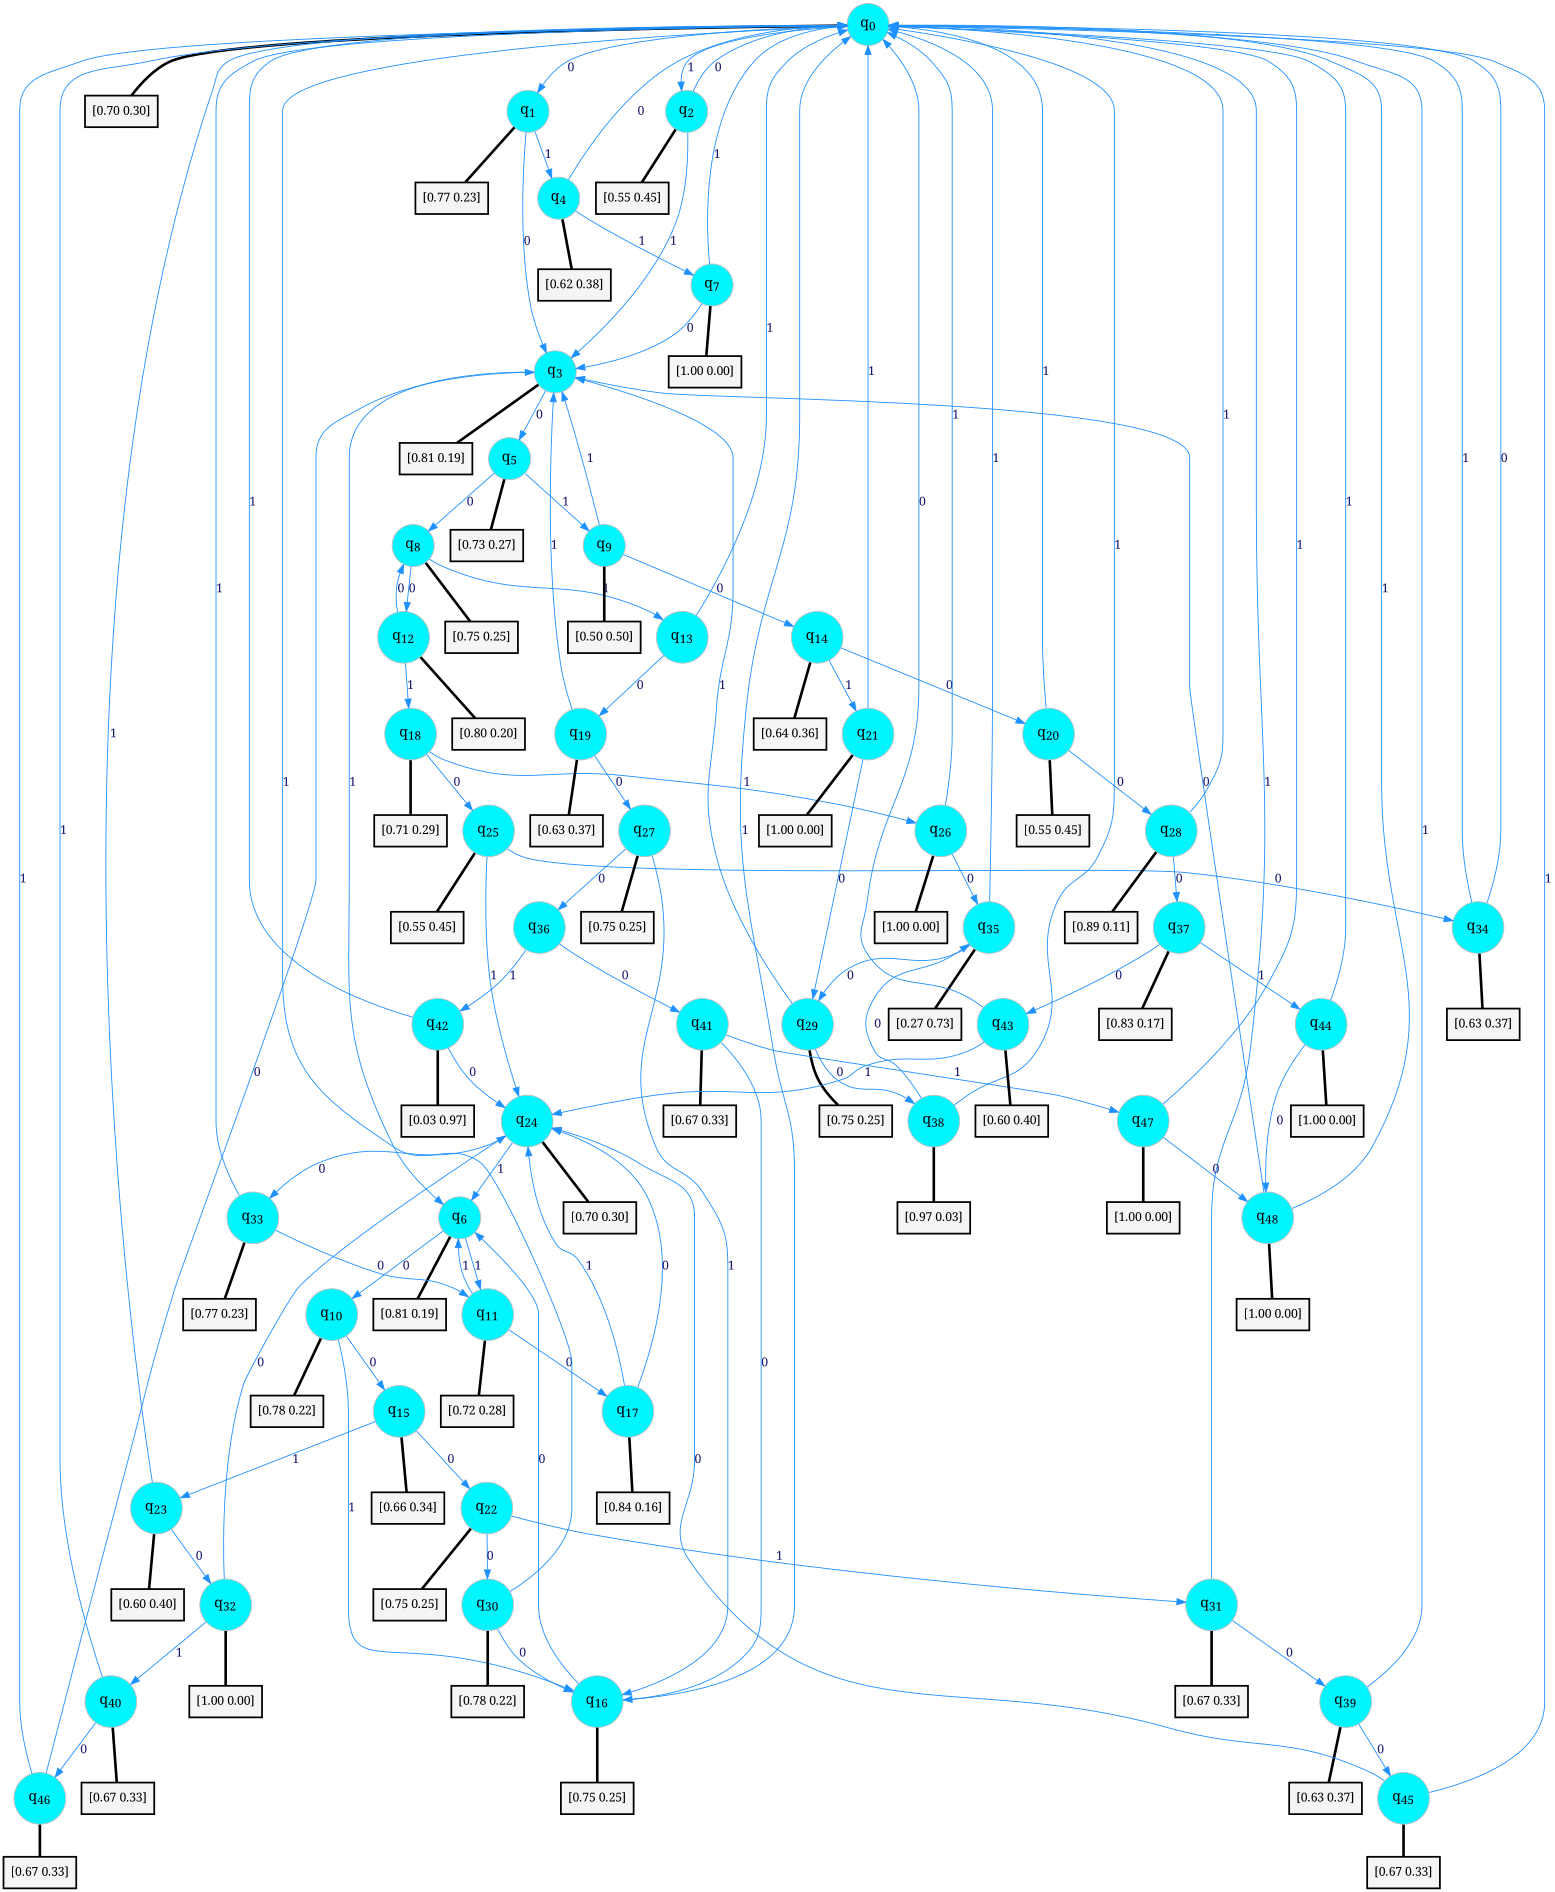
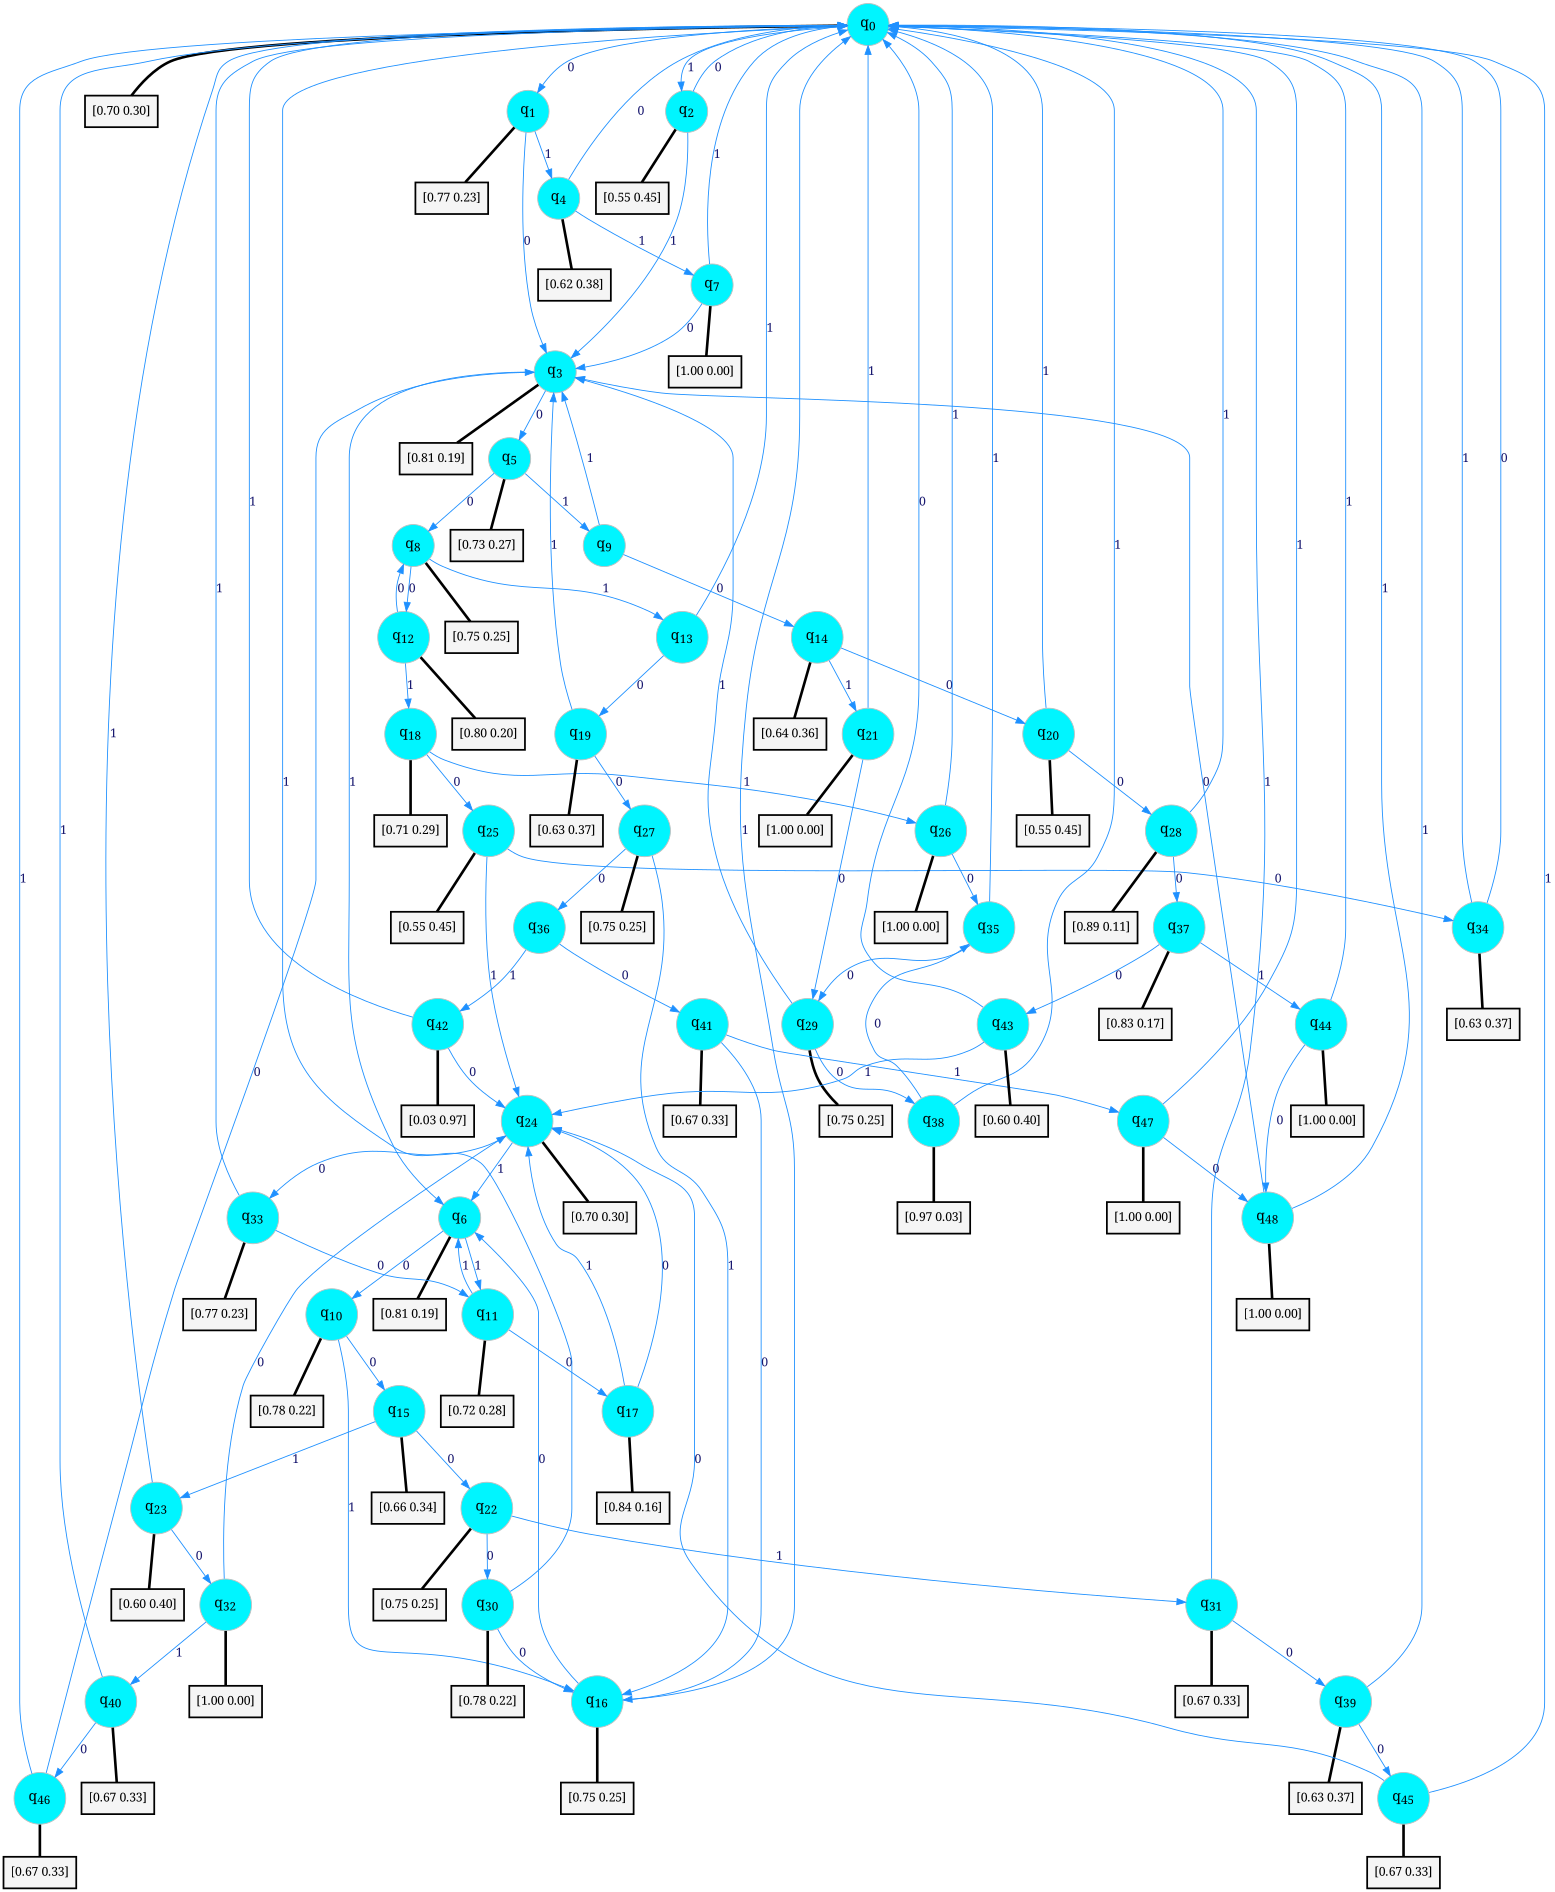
  digraph {
    fontname="Noto Serif"
    rankdir=TD
    node [color=gray fillcolor=turquoise1 fontcolor=black fontname="Noto Serif" fontsize=16 fontweight=bold shape=circle style=filled]
    edge [arrowsize=1 color=dodgerblue1 fontcolor=midnightblue fontname="Noto Serif" fontweight=bold penwidth=1 style=solid weight=20]
    n1 [label=<q<SUB>0</SUB>>]
    n2 [label=<q<SUB>1</SUB>>]
    n3 [label=<q<SUB>2</SUB>>]
    n4 [color=black fillcolor=whitesmoke fontsize=14 label="[0.70 0.30]" penwidth=2 shape=box]
    n5 [label=<q<SUB>3</SUB>>]
    n6 [label=<q<SUB>4</SUB>>]
    n7 [color=black fillcolor=whitesmoke fontsize=14 label="[0.77 0.23]" penwidth=2 shape=box]
    n8 [color=black fillcolor=whitesmoke fontsize=14 label="[0.55 0.45]" penwidth=2 shape=box]
    n9 [label=<q<SUB>5</SUB>>]
    n10 [label=<q<SUB>6</SUB>>]
    n11 [color=black fillcolor=whitesmoke fontsize=14 label="[0.81 0.19]" penwidth=2 shape=box]
    n12 [label=<q<SUB>7</SUB>>]
    n13 [color=black fillcolor=whitesmoke fontsize=14 label="[0.62 0.38]" penwidth=2 shape=box]
    n14 [label=<q<SUB>8</SUB>>]
    n15 [label=<q<SUB>9</SUB>>]
    n16 [color=black fillcolor=whitesmoke fontsize=14 label="[0.73 0.27]" penwidth=2 shape=box]
    n17 [label=<q<SUB>10</SUB>>]
    n18 [label=<q<SUB>11</SUB>>]
    n19 [color=black fillcolor=whitesmoke fontsize=14 label="[0.81 0.19]" penwidth=2 shape=box]
    n20 [color=black fillcolor=whitesmoke fontsize=14 label="[1.00 0.00]" penwidth=2 shape=box]
    n21 [label=<q<SUB>12</SUB>>]
    n22 [label=<q<SUB>13</SUB>>]
    n23 [color=black fillcolor=whitesmoke fontsize=14 label="[0.75 0.25]" penwidth=2 shape=box]
    n24 [label=<q<SUB>14</SUB>>]
-   n25 [color=black fillcolor=whitesmoke fontsize=14 label="[0.50 0.50]" penwidth=2 shape=box]
    n26 [label=<q<SUB>15</SUB>>]
    n27 [label=<q<SUB>16</SUB>>]
    n28 [color=black fillcolor=whitesmoke fontsize=14 label="[0.78 0.22]" penwidth=2 shape=box]
    n29 [label=<q<SUB>17</SUB>>]
    n30 [color=black fillcolor=whitesmoke fontsize=14 label="[0.72 0.28]" penwidth=2 shape=box]
    n31 [label=<q<SUB>18</SUB>>]
    n32 [color=black fillcolor=whitesmoke fontsize=14 label="[0.80 0.20]" penwidth=2 shape=box]
    n33 [label=<q<SUB>19</SUB>>]
    n34 [label=<q<SUB>20</SUB>>]
    n35 [label=<q<SUB>21</SUB>>]
    n36 [color=black fillcolor=whitesmoke fontsize=14 label="[0.64 0.36]" penwidth=2 shape=box]
    n37 [label=<q<SUB>22</SUB>>]
    n38 [label=<q<SUB>23</SUB>>]
    n39 [color=black fillcolor=whitesmoke fontsize=14 label="[0.66 0.34]" penwidth=2 shape=box]
    n40 [color=black fillcolor=whitesmoke fontsize=14 label="[0.75 0.25]" penwidth=2 shape=box]
    n41 [label=<q<SUB>24</SUB>>]
    n42 [color=black fillcolor=whitesmoke fontsize=14 label="[0.84 0.16]" penwidth=2 shape=box]
    n43 [label=<q<SUB>25</SUB>>]
    n44 [label=<q<SUB>26</SUB>>]
    n45 [color=black fillcolor=whitesmoke fontsize=14 label="[0.71 0.29]" penwidth=2 shape=box]
    n46 [label=<q<SUB>27</SUB>>]
    n47 [color=black fillcolor=whitesmoke fontsize=14 label="[0.63 0.37]" penwidth=2 shape=box]
    n48 [label=<q<SUB>28</SUB>>]
    n49 [color=black fillcolor=whitesmoke fontsize=14 label="[0.55 0.45]" penwidth=2 shape=box]
    n50 [label=<q<SUB>29</SUB>>]
    n51 [color=black fillcolor=whitesmoke fontsize=14 label="[1.00 0.00]" penwidth=2 shape=box]
    n52 [label=<q<SUB>30</SUB>>]
    n53 [label=<q<SUB>31</SUB>>]
    n54 [color=black fillcolor=whitesmoke fontsize=14 label="[0.75 0.25]" penwidth=2 shape=box]
    n55 [label=<q<SUB>32</SUB>>]
    n56 [color=black fillcolor=whitesmoke fontsize=14 label="[0.60 0.40]" penwidth=2 shape=box]
    n57 [label=<q<SUB>33</SUB>>]
    n58 [color=black fillcolor=whitesmoke fontsize=14 label="[0.70 0.30]" penwidth=2 shape=box]
    n59 [label=<q<SUB>34</SUB>>]
    n60 [color=black fillcolor=whitesmoke fontsize=14 label="[0.55 0.45]" penwidth=2 shape=box]
    n61 [label=<q<SUB>35</SUB>>]
    n62 [color=black fillcolor=whitesmoke fontsize=14 label="[1.00 0.00]" penwidth=2 shape=box]
    n63 [label=<q<SUB>36</SUB>>]
    n64 [color=black fillcolor=whitesmoke fontsize=14 label="[0.75 0.25]" penwidth=2 shape=box]
    n65 [label=<q<SUB>37</SUB>>]
    n66 [color=black fillcolor=whitesmoke fontsize=14 label="[0.89 0.11]" penwidth=2 shape=box]
    n67 [label=<q<SUB>38</SUB>>]
    n68 [color=black fillcolor=whitesmoke fontsize=14 label="[0.75 0.25]" penwidth=2 shape=box]
    n69 [color=black fillcolor=whitesmoke fontsize=14 label="[0.78 0.22]" penwidth=2 shape=box]
    n70 [label=<q<SUB>39</SUB>>]
    n71 [color=black fillcolor=whitesmoke fontsize=14 label="[0.67 0.33]" penwidth=2 shape=box]
    n72 [label=<q<SUB>40</SUB>>]
    n73 [color=black fillcolor=whitesmoke fontsize=14 label="[1.00 0.00]" penwidth=2 shape=box]
    n74 [color=black fillcolor=whitesmoke fontsize=14 label="[0.77 0.23]" penwidth=2 shape=box]
    n75 [color=black fillcolor=whitesmoke fontsize=14 label="[0.63 0.37]" penwidth=2 shape=box]
-   n76 [color=black fillcolor=whitesmoke fontsize=14 label="[0.27 0.73]" penwidth=2 shape=box]
    n77 [label=<q<SUB>41</SUB>>]
    n78 [label=<q<SUB>42</SUB>>]
    n79 [label=<q<SUB>43</SUB>>]
    n80 [label=<q<SUB>44</SUB>>]
    n81 [color=black fillcolor=whitesmoke fontsize=14 label="[0.83 0.17]" penwidth=2 shape=box]
    n82 [color=black fillcolor=whitesmoke fontsize=14 label="[0.97 0.03]" penwidth=2 shape=box]
    n83 [label=<q<SUB>45</SUB>>]
    n84 [color=black fillcolor=whitesmoke fontsize=14 label="[0.63 0.37]" penwidth=2 shape=box]
    n85 [label=<q<SUB>46</SUB>>]
    n86 [color=black fillcolor=whitesmoke fontsize=14 label="[0.67 0.33]" penwidth=2 shape=box]
    n87 [label=<q<SUB>47</SUB>>]
    n88 [color=black fillcolor=whitesmoke fontsize=14 label="[0.67 0.33]" penwidth=2 shape=box]
    n89 [color=black fillcolor=whitesmoke fontsize=14 label="[0.03 0.97]" penwidth=2 shape=box]
    n90 [color=black fillcolor=whitesmoke fontsize=14 label="[0.60 0.40]" penwidth=2 shape=box]
    n91 [label=<q<SUB>48</SUB>>]
    n92 [color=black fillcolor=whitesmoke fontsize=14 label="[1.00 0.00]" penwidth=2 shape=box]
    n93 [color=black fillcolor=whitesmoke fontsize=14 label="[0.67 0.33]" penwidth=2 shape=box]
    n94 [color=black fillcolor=whitesmoke fontsize=14 label="[0.67 0.33]" penwidth=2 shape=box]
    n95 [color=black fillcolor=whitesmoke fontsize=14 label="[1.00 0.00]" penwidth=2 shape=box]
    n96 [color=black fillcolor=whitesmoke fontsize=14 label="[1.00 0.00]" penwidth=2 shape=box]
    n1 -> n2 [label=0]
    n1 -> n3 [label=1]
    n1 -> n4 [arrowhead=none color=black penwidth=3]
    n2 -> n5 [label=0]
    n2 -> n6 [label=1]
    n2 -> n7 [arrowhead=none color=black penwidth=3]
    n3 -> n1 [label=0]
    n3 -> n5 [label=1]
    n3 -> n8 [arrowhead=none color=black penwidth=3]
    n5 -> n9 [label=0]
    n5 -> n10 [label=1]
    n5 -> n11 [arrowhead=none color=black penwidth=3]
    n6 -> n1 [label=0]
    n6 -> n12 [label=1]
    n6 -> n13 [arrowhead=none color=black penwidth=3]
    n9 -> n14 [label=0]
    n9 -> n15 [label=1]
    n9 -> n16 [arrowhead=none color=black penwidth=3]
    n10 -> n17 [label=0]
    n10 -> n18 [label=1]
    n10 -> n19 [arrowhead=none color=black penwidth=3]
    n12 -> n1 [label=1]
    n12 -> n5 [label=0]
    n12 -> n20 [arrowhead=none color=black penwidth=3]
    n14 -> n21 [label=0]
    n14 -> n22 [label=1]
    n14 -> n23 [arrowhead=none color=black penwidth=3]
    n15 -> n5 [label=1]
    n15 -> n24 [label=0]
-   n15 -> n25 [arrowhead=none color=black penwidth=3]
    n17 -> n26 [label=0]
    n17 -> n27 [label=1]
    n17 -> n28 [arrowhead=none color=black penwidth=3]
    n18 -> n10 [label=1]
    n18 -> n29 [label=0]
    n18 -> n30 [arrowhead=none color=black penwidth=3]
    n21 -> n14 [label=0]
    n21 -> n31 [label=1]
    n21 -> n32 [arrowhead=none color=black penwidth=3]
    n22 -> n1 [label=1]
    n22 -> n33 [label=0]
    n24 -> n34 [label=0]
    n24 -> n35 [label=1]
    n24 -> n36 [arrowhead=none color=black penwidth=3]
    n26 -> n37 [label=0]
    n26 -> n38 [label=1]
    n26 -> n39 [arrowhead=none color=black penwidth=3]
    n27 -> n1 [label=1]
    n27 -> n10 [label=0]
    n27 -> n40 [arrowhead=none color=black penwidth=3]
    n29 -> n41 [label=0]
    n29 -> n41 [label=1]
    n29 -> n42 [arrowhead=none color=black penwidth=3]
    n31 -> n43 [label=0]
    n31 -> n44 [label=1]
    n31 -> n45 [arrowhead=none color=black penwidth=3]
    n33 -> n5 [label=1]
    n33 -> n46 [label=0]
    n33 -> n47 [arrowhead=none color=black penwidth=3]
    n34 -> n1 [label=1]
    n34 -> n48 [label=0]
    n34 -> n49 [arrowhead=none color=black penwidth=3]
    n35 -> n1 [label=1]
    n35 -> n50 [label=0]
    n35 -> n51 [arrowhead=none color=black penwidth=3]
    n37 -> n52 [label=0]
    n37 -> n53 [label=1]
    n37 -> n54 [arrowhead=none color=black penwidth=3]
    n38 -> n1 [label=1]
    n38 -> n55 [label=0]
    n38 -> n56 [arrowhead=none color=black penwidth=3]
    n41 -> n10 [label=1]
    n41 -> n57 [label=0]
    n41 -> n58 [arrowhead=none color=black penwidth=3]
    n43 -> n41 [label=1]
    n43 -> n59 [label=0]
    n43 -> n60 [arrowhead=none color=black penwidth=3]
    n44 -> n1 [label=1]
    n44 -> n61 [label=0]
    n44 -> n62 [arrowhead=none color=black penwidth=3]
    n46 -> n27 [label=1]
    n46 -> n63 [label=0]
    n46 -> n64 [arrowhead=none color=black penwidth=3]
    n48 -> n1 [label=1]
    n48 -> n65 [label=0]
    n48 -> n66 [arrowhead=none color=black penwidth=3]
    n50 -> n5 [label=1]
    n50 -> n67 [label=0]
    n50 -> n68 [arrowhead=none color=black penwidth=3]
    n52 -> n1 [label=1]
    n52 -> n27 [label=0]
    n52 -> n69 [arrowhead=none color=black penwidth=3]
    n53 -> n1 [label=1]
    n53 -> n70 [label=0]
    n53 -> n71 [arrowhead=none color=black penwidth=3]
    n55 -> n41 [label=0]
    n55 -> n72 [label=1]
    n55 -> n73 [arrowhead=none color=black penwidth=3]
    n57 -> n1 [label=1]
    n57 -> n18 [label=0]
    n57 -> n74 [arrowhead=none color=black penwidth=3]
    n59 -> n1 [label=0]
    n59 -> n1 [label=1]
    n59 -> n75 [arrowhead=none color=black penwidth=3]
    n61 -> n1 [label=1]
    n61 -> n50 [label=0]
-   n61 -> n76 [arrowhead=none color=black penwidth=3]
    n63 -> n77 [label=0]
    n63 -> n78 [label=1]
    n65 -> n79 [label=0]
    n65 -> n80 [label=1]
    n65 -> n81 [arrowhead=none color=black penwidth=3]
    n67 -> n1 [label=1]
    n67 -> n61 [label=0]
    n67 -> n82 [arrowhead=none color=black penwidth=3]
    n70 -> n1 [label=1]
    n70 -> n83 [label=0]
    n70 -> n84 [arrowhead=none color=black penwidth=3]
    n72 -> n1 [label=1]
    n72 -> n85 [label=0]
    n72 -> n86 [arrowhead=none color=black penwidth=3]
    n77 -> n27 [label=0]
    n77 -> n87 [label=1]
    n77 -> n88 [arrowhead=none color=black penwidth=3]
    n78 -> n1 [label=1]
    n78 -> n41 [label=0]
    n78 -> n89 [arrowhead=none color=black penwidth=3]
    n79 -> n1 [label=0]
    n79 -> n41 [label=1]
    n79 -> n90 [arrowhead=none color=black penwidth=3]
    n80 -> n1 [label=1]
    n80 -> n91 [label=0]
    n80 -> n92 [arrowhead=none color=black penwidth=3]
    n83 -> n1 [label=1]
    n83 -> n41 [label=0]
    n83 -> n93 [arrowhead=none color=black penwidth=3]
    n85 -> n1 [label=1]
    n85 -> n5 [label=0]
    n85 -> n94 [arrowhead=none color=black penwidth=3]
    n87 -> n1 [label=1]
    n87 -> n91 [label=0]
    n87 -> n95 [arrowhead=none color=black penwidth=3]
    n91 -> n1 [label=1]
    n91 -> n5 [label=0]
    n91 -> n96 [arrowhead=none color=black penwidth=3]
  }
